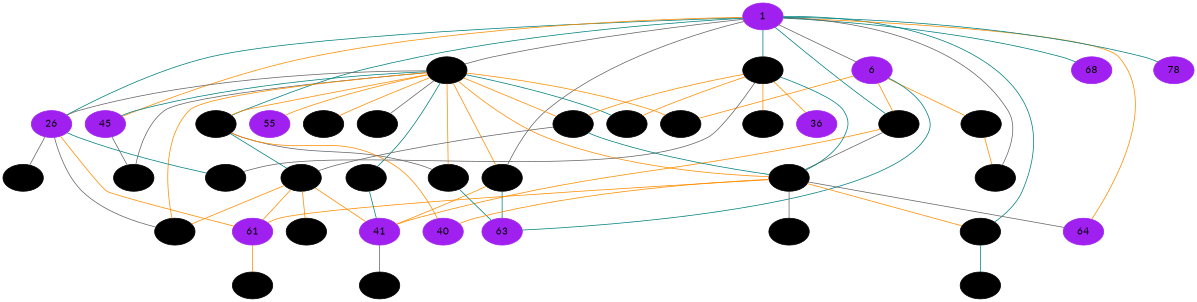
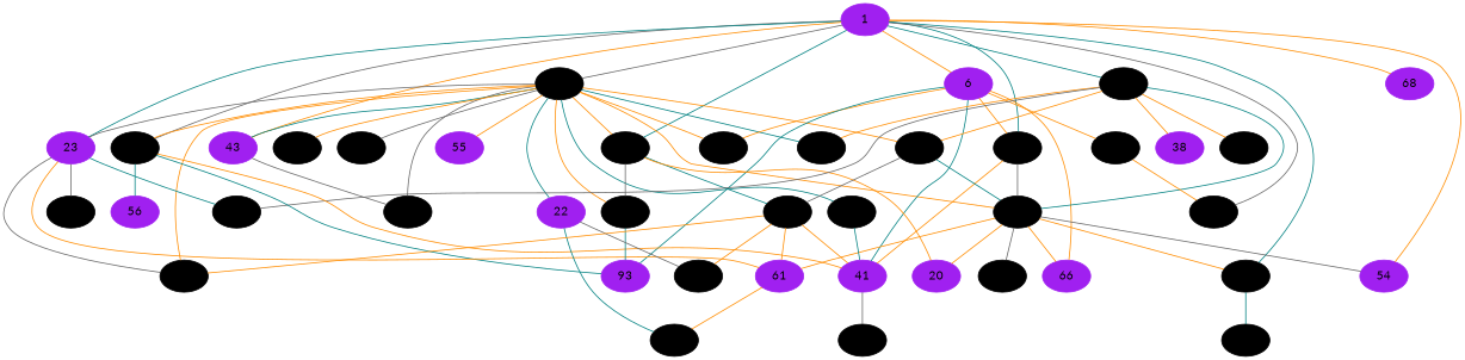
  graph {
    fontname=Lato
    node [color=black fontname=Lato style=filled]
    edge [color=darkorange fontname=Lato]
    1 [color=purple super="+4+2"]
    3 [super="+26+38+5"]
    6 [color=purple super="+18"]
    7 [super="+27"]
    12 [super="+65"]
    13 [super="+25"]
    16 [super="+33+21"]
-   23 [color=purple super="+82+24" label=26]
-   43 [color=purple label=45]
+   23 [color=purple super="+82+24"]
+   43 [color=purple]
    48
-   54 [color=purple label=64]
+   54 [color=purple]
    68 [color=purple]
    72 [super="+73"]
-   78 [color=purple]
    15
    17 [super="+53+86"]
    19 [super="+42+37"]
+   22 [color=purple]
    30 [super="+62+31"]
    32
    35
    46 [super="+70"]
    52
    55 [color=purple]
    57
    84
    41 [color=purple super="+50"]
    14 [super="+58"]
-   63 [color=purple super="+81"]
+   63 [color=purple super="+81" label=93]
+   66 [color=purple]
    28
-   40 [color=purple]
-   36 [color=purple]
+   40 [color=purple label=20]
+   36 [color=purple label=38]
    74 [super="+79"]
    77
+   56 [color=purple]
    61 [color=purple super="+80"]
    69
    59
    75
    67
    71
    51
    1 -- 3 [color=gray40 weight=3]
-   1 -- 6 [color=gray40 weight=2]
+   1 -- 6 [weight=2]
    1 -- 7 [color=teal]
    1 -- 12 [color=teal]
    1 -- 13 [color=teal]
    1 -- 16 [color=gray40]
    1 -- 23 [color=teal weight=2]
    1 -- 43
    1 -- 48 [color=teal]
    1 -- 54
-   1 -- 68 [color=teal]
+   1 -- 68
    1 -- 72 [color=gray40]
-   1 -- 78 [color=teal]
    3 -- 7
    3 -- 16
    3 -- 23 [color=gray40]
    3 -- 43 [color=teal]
    3 -- 15 [weight=2]
    3 -- 17
    3 -- 19
+   3 -- 22 [color=teal]
    3 -- 30
    3 -- 32 [color=teal]
    3 -- 35 [color=teal]
    3 -- 46 [color=gray40]
    3 -- 52 [color=gray40]
    3 -- 55
    3 -- 57
    3 -- 84
    6 -- 12
    6 -- 15
+   6 -- 41 [color=teal weight=2]
    6 -- 14
    6 -- 63 [color=teal]
+   6 -- 66 [weight=2]
    7 -- 19 [color=gray40]
    7 -- 28 [color=teal]
    7 -- 40
    12 -- 30 [color=gray40]
    12 -- 41
    13 -- 17
    13 -- 30 [color=teal]
    13 -- 32
    13 -- 36
    13 -- 74 [weight=2]
    13 -- 77 [color=gray40]
    16 -- 41
    16 -- 63 [color=teal]
+   16 -- 56 [color=teal]
    23 -- 57 [color=gray40]
    23 -- 77 [color=teal]
    23 -- 61
    23 -- 69 [color=gray40]
    43 -- 46 [color=gray40]
    48 -- 75 [color=teal]
    17 -- 30 [color=teal]
    17 -- 28 [color=gray40]
    19 -- 63 [color=teal]
+   22 -- 67 [color=teal]
+   22 -- 71 [color=gray40]
    30 -- 48
    30 -- 54 [color=gray40]
+   30 -- 66
    30 -- 40
    30 -- 61
    30 -- 51 [color=gray40]
    35 -- 41 [color=teal]
    41 -- 59 [color=gray40]
    14 -- 72
    28 -- 57
    28 -- 41
    28 -- 61
    28 -- 71
    61 -- 67
  }
